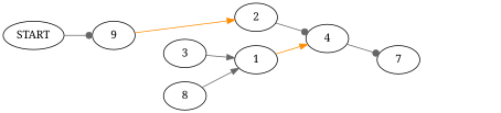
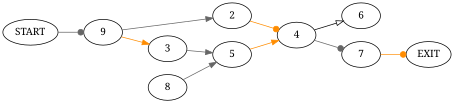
  digraph {
    fontname="Noto Serif"
    rankdir=LR
    node [fontname="Noto Serif"]
    edge [arrowhead=normal color=gray40 fontname="Noto Serif"]
    n1 [label=START]
    n2 [label=9]
    2
    3
+   n5 [label=EXIT]
    4
-   5 [label=1]
+   5
+   6
    7
    8
    n1 -> n2 [arrowhead=dot]
-   n2 -> 2 [color=darkorange]
-   2 -> 4 [arrowhead=dot]
+   n2 -> 2
+   n2 -> 3 [color=darkorange]
+   2 -> 4 [arrowhead=dot color=darkorange]
    3 -> 5
+   4 -> 6 [arrowhead=onormal color=black]
    4 -> 7 [arrowhead=dot]
    5 -> 4 [color=darkorange]
+   7 -> n5 [arrowhead=dot color=darkorange]
    8 -> 5
  }
